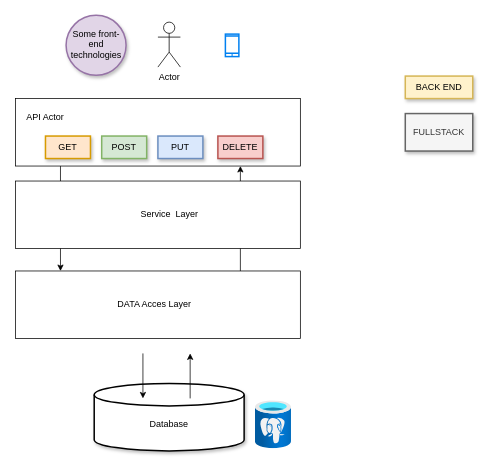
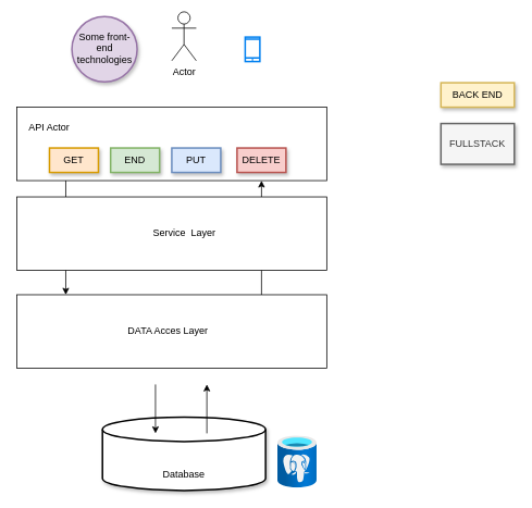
  <mxCell id="0" />
  <mxCell id="1" parent="0" />
- <mxCell id="2" value="Actor" style="shape=umlActor;verticalLabelPosition=bottom;verticalAlign=top;html=1;outlineConnect=0;" parent="1" vertex="1"><mxGeometry x="210" y="29" width="30" height="60" as="geometry" /></mxCell>
+ <mxCell id="2" value="Actor" style="shape=umlActor;verticalLabelPosition=bottom;verticalAlign=top;html=1;outlineConnect=0;" parent="1" vertex="1"><mxGeometry x="210" y="14" width="30" height="60" as="geometry" /></mxCell>
  <mxCell id="3" value="" style="html=1;verticalLabelPosition=bottom;align=center;labelBackgroundColor=#ffffff;verticalAlign=top;strokeWidth=2;strokeColor=#0080F0;shadow=0;dashed=0;shape=mxgraph.ios7.icons.smartphone;" parent="1" vertex="1"><mxGeometry x="300" y="45" width="18" height="30" as="geometry" /></mxCell>
  <mxCell id="4" value="" style="edgeStyle=orthogonalEdgeStyle;rounded=0;orthogonalLoop=1;jettySize=auto;html=1;" parent="1" source="5" target="7" edge="1"><mxGeometry relative="1" as="geometry"><Array as="points"><mxPoint x="80" y="291" /><mxPoint x="80" y="291" /></Array></mxGeometry></mxCell>
  <mxCell id="5" value="" style="rounded=0;whiteSpace=wrap;html=1;" parent="1" vertex="1"><mxGeometry x="20" y="131" width="380" height="90" as="geometry" /></mxCell>
  <mxCell id="6" value="" style="edgeStyle=orthogonalEdgeStyle;rounded=0;orthogonalLoop=1;jettySize=auto;html=1;" parent="1" source="7" target="5" edge="1"><mxGeometry relative="1" as="geometry"><Array as="points"><mxPoint x="320" y="271" /><mxPoint x="320" y="271" /></Array></mxGeometry></mxCell>
  <mxCell id="7" value="" style="rounded=0;whiteSpace=wrap;html=1;" parent="1" vertex="1"><mxGeometry x="20" y="361" width="380" height="90" as="geometry" /></mxCell>
  <mxCell id="8" value="API Actor" style="text;html=1;strokeColor=none;fillColor=none;align=center;verticalAlign=middle;whiteSpace=wrap;rounded=0;" parent="1" vertex="1"><mxGeometry x="30" y="141" width="60" height="30" as="geometry" /></mxCell>
  <mxCell id="9" value="DATA Acces Layer" style="text;html=1;strokeColor=none;fillColor=none;align=center;verticalAlign=middle;whiteSpace=wrap;rounded=0;" parent="1" vertex="1"><mxGeometry x="147.5" y="391" width="115" height="30" as="geometry" /></mxCell>
  <mxCell id="10" value="GET" style="text;html=1;align=center;verticalAlign=middle;whiteSpace=wrap;rounded=0;shadow=1;gradientDirection=east;fillColor=#ffe6cc;strokeColor=#d79b00;strokeWidth=2;" parent="1" vertex="1"><mxGeometry x="60" y="181" width="60" height="30" as="geometry" /></mxCell>
- <mxCell id="11" value="POST" style="text;html=1;align=center;verticalAlign=middle;whiteSpace=wrap;rounded=0;shadow=1;gradientDirection=east;fillColor=#d5e8d4;strokeColor=#82b366;strokeWidth=2;" parent="1" vertex="1"><mxGeometry x="135" y="181" width="60" height="30" as="geometry" /></mxCell>
+ <mxCell id="11" value="END" style="text;html=1;align=center;verticalAlign=middle;whiteSpace=wrap;rounded=0;shadow=1;gradientDirection=east;fillColor=#d5e8d4;strokeColor=#82b366;strokeWidth=2;" parent="1" vertex="1"><mxGeometry x="135" y="181" width="60" height="30" as="geometry" /></mxCell>
  <mxCell id="12" value="PUT" style="text;html=1;align=center;verticalAlign=middle;whiteSpace=wrap;rounded=0;shadow=1;gradientDirection=east;fillColor=#dae8fc;strokeColor=#6c8ebf;strokeWidth=2;" parent="1" vertex="1"><mxGeometry x="210" y="181" width="60" height="30" as="geometry" /></mxCell>
  <mxCell id="13" value="DELETE" style="text;html=1;align=center;verticalAlign=middle;whiteSpace=wrap;rounded=0;shadow=1;gradientDirection=east;fillColor=#f8cecc;strokeColor=#b85450;strokeWidth=2;" parent="1" vertex="1"><mxGeometry x="290" y="181" width="60" height="30" as="geometry" /></mxCell>
  <mxCell id="14" value="" style="ellipse;whiteSpace=wrap;html=1;aspect=fixed;shadow=1;strokeColor=#9673a6;strokeWidth=2;fillColor=#e1d5e7;gradientDirection=east;" parent="1" vertex="1"><mxGeometry x="87.5" y="20" width="80" height="80" as="geometry" /></mxCell>
  <mxCell id="15" value="Some front-end technologies" style="text;html=1;strokeColor=none;fillColor=none;align=center;verticalAlign=middle;whiteSpace=wrap;rounded=0;shadow=1;" parent="1" vertex="1"><mxGeometry x="97.5" y="44" width="60" height="30" as="geometry" /></mxCell>
  <mxCell id="16" value="" style="shape=cylinder3;whiteSpace=wrap;html=1;boundedLbl=1;backgroundOutline=1;size=15;shadow=1;strokeColor=#000000;strokeWidth=2;fillColor=default;gradientColor=none;gradientDirection=east;" parent="1" vertex="1"><mxGeometry x="125" y="511" width="200" height="90" as="geometry" /></mxCell>
  <mxCell id="17" value="" style="rounded=0;whiteSpace=wrap;html=1;" parent="1" vertex="1"><mxGeometry x="20" y="241" width="380" height="90" as="geometry" /></mxCell>
  <mxCell id="18" value="Service &amp;nbsp;Layer" style="text;html=1;strokeColor=none;fillColor=none;align=center;verticalAlign=middle;whiteSpace=wrap;rounded=0;" parent="1" vertex="1"><mxGeometry x="177.5" y="271" width="95" height="30" as="geometry" /></mxCell>
  <mxCell id="19" value="" style="endArrow=classic;html=1;rounded=0;" parent="1" edge="1"><mxGeometry width="50" height="50" relative="1" as="geometry"><mxPoint x="190" y="471" as="sourcePoint" /><mxPoint x="190" y="531" as="targetPoint" /></mxGeometry></mxCell>
  <mxCell id="20" value="" style="endArrow=classic;html=1;rounded=0;" parent="1" edge="1"><mxGeometry width="50" height="50" relative="1" as="geometry"><mxPoint x="253" y="531" as="sourcePoint" /><mxPoint x="253" y="471" as="targetPoint" /></mxGeometry></mxCell>
- <mxCell id="21" value="Database" style="text;html=1;strokeColor=none;fillColor=none;align=center;verticalAlign=middle;whiteSpace=wrap;rounded=0;shadow=1;" parent="1" vertex="1"><mxGeometry x="195" y="551" width="60" height="30" as="geometry" /></mxCell>
+ <mxCell id="21" value="Database" style="text;html=1;strokeColor=none;fillColor=none;align=center;verticalAlign=middle;whiteSpace=wrap;rounded=0;shadow=1;" parent="1" vertex="1"><mxGeometry x="195" y="566" width="60" height="30" as="geometry" /></mxCell>
  <mxCell id="22" value="BACK END" style="text;html=1;align=center;verticalAlign=middle;whiteSpace=wrap;rounded=0;shadow=1;gradientDirection=east;fillColor=#fff2cc;strokeColor=#d6b656;strokeWidth=2;" parent="1" vertex="1"><mxGeometry x="540" y="101" width="90" height="30" as="geometry" /></mxCell>
  <mxCell id="23" value="FULLSTACK" style="text;html=1;align=center;verticalAlign=middle;whiteSpace=wrap;rounded=0;shadow=1;gradientDirection=east;fillColor=#f5f5f5;strokeColor=#666666;strokeWidth=2;fontColor=#333333;" parent="1" vertex="1"><mxGeometry x="540" y="151" width="90" height="50" as="geometry" /></mxCell>
  <mxCell id="24" value="" style="aspect=fixed;html=1;points=[];align=center;image;fontSize=12;image=img/lib/azure2/databases/Azure_Database_PostgreSQL_Server.svg;" vertex="1" parent="1"><mxGeometry x="340" y="534" width="48" height="64" as="geometry" /></mxCell>
